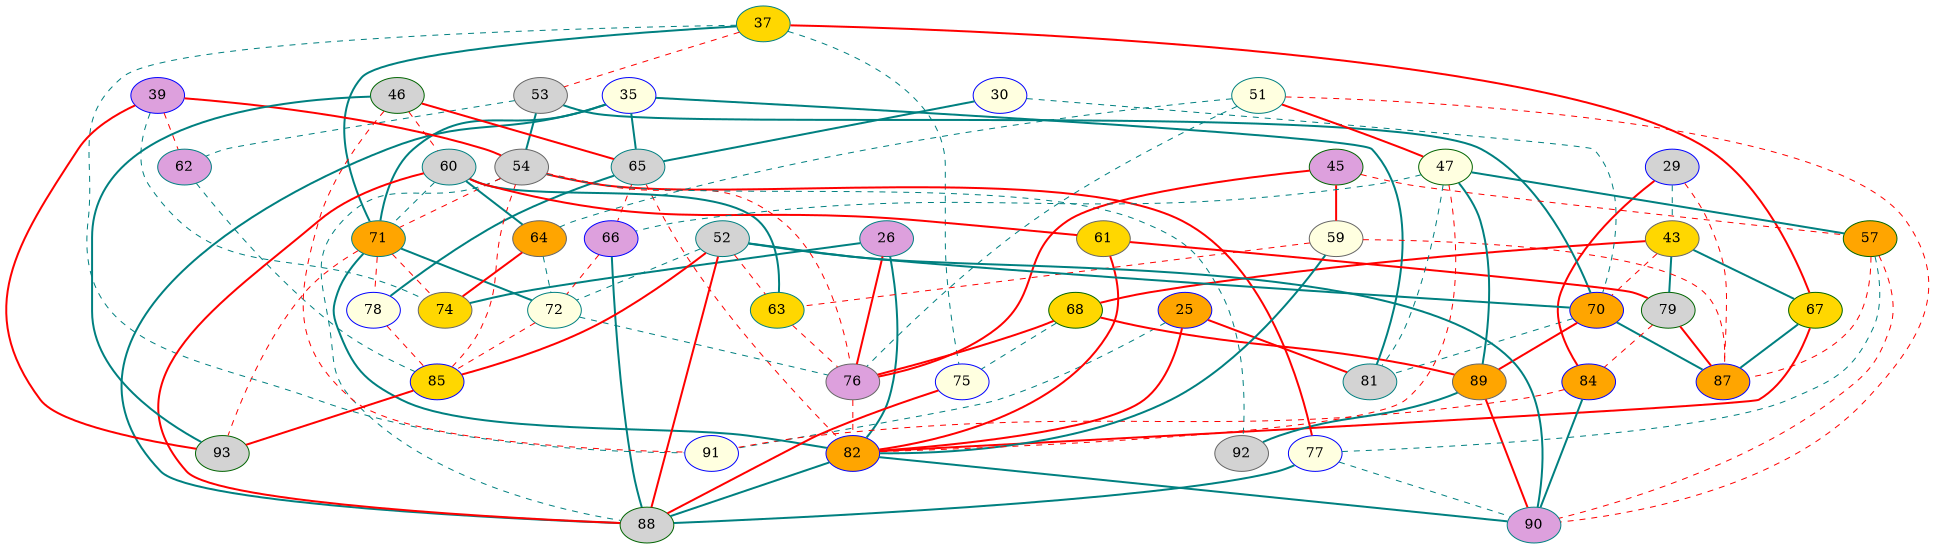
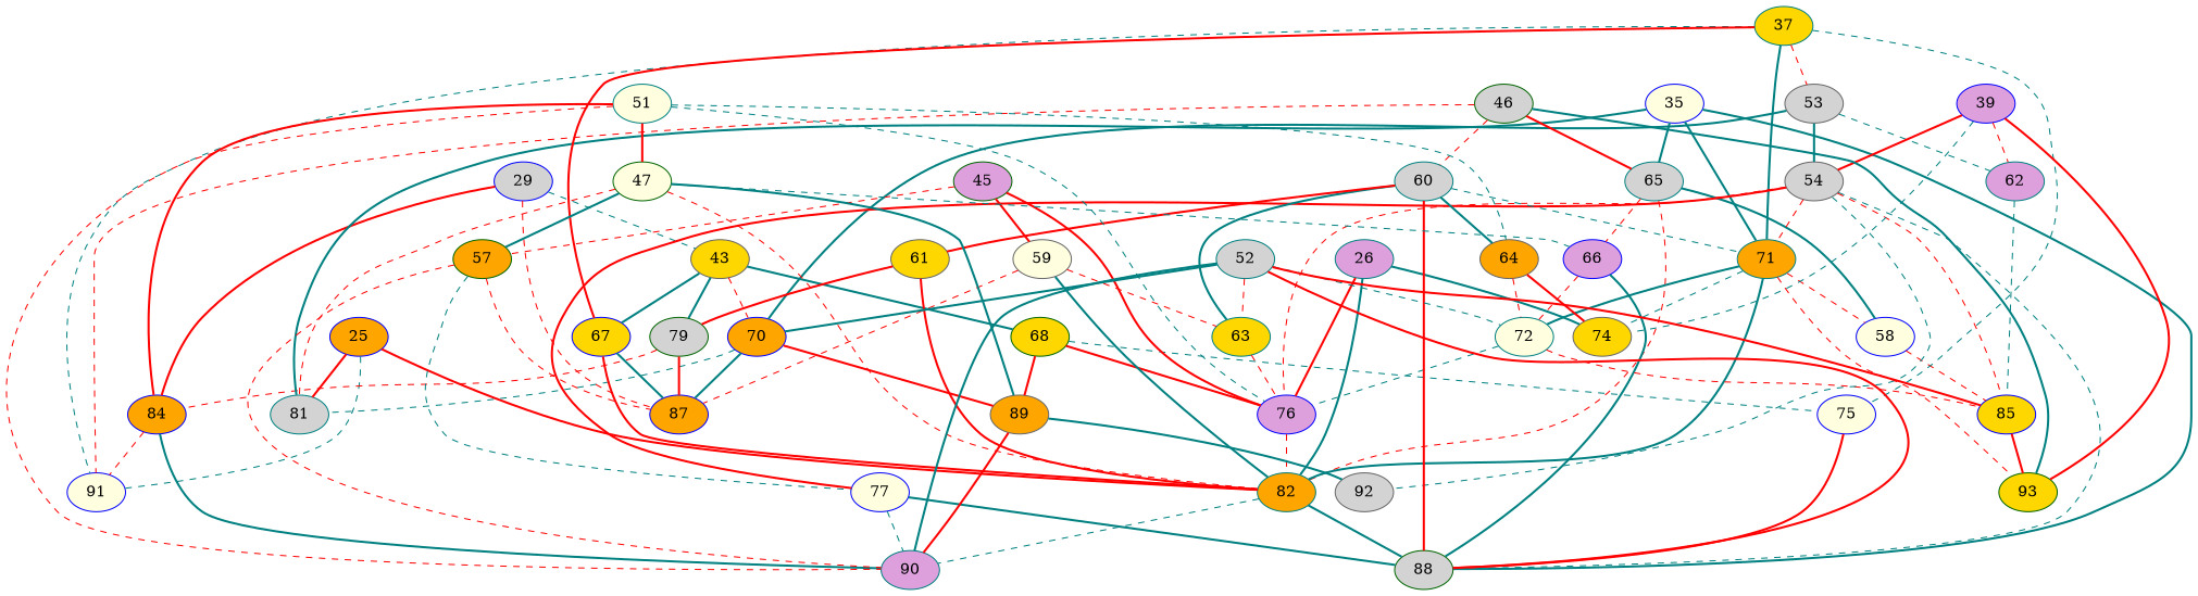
  graph {
    node [color=blue fillcolor=lightgrey style=filled]
    edge [color=red style=bold]
    81 [color=teal super="+13"]
    25 [fillcolor=orange]
-   82 [fillcolor=orange super="+23+73+80"]
+   82 [color=teal fillcolor=orange super="+23+73+80"]
    91 [fillcolor=lightyellow]
    88 [color=darkgreen super="+21+58"]
    90 [color=teal fillcolor=plum super="+15+83"]
    26 [color=teal fillcolor=plum]
    74 [color=gray40 fillcolor=gold]
-   76 [color=gray40 fillcolor=plum super="+31+49"]
+   76 [fillcolor=plum super="+31+49"]
    43 [color=gray40 fillcolor=gold super="+9"]
    70 [fillcolor=orange super="+38"]
-   67 [color=darkgreen fillcolor=gold]
+   67 [fillcolor=gold]
    68 [color=darkgreen fillcolor=gold]
    79 [color=darkgreen]
    29
    84 [fillcolor=orange super="+55"]
    87 [fillcolor=orange super="+5+7"]
    77 [fillcolor=lightyellow super="+48"]
    65 [color=teal super="+19+41"]
    66 [fillcolor=plum]
-   78 [fillcolor=lightyellow]
-   30 [fillcolor=lightyellow]
+   78 [fillcolor=lightyellow label=58]
    89 [color=gray40 fillcolor=orange super="+86"]
    35 [fillcolor=lightyellow]
    71 [color=teal fillcolor=orange super="+69"]
-   93 [color=darkgreen]
+   93 [color=darkgreen fillcolor=gold]
    72 [color=teal fillcolor=lightyellow super="+12+17"]
    37 [color=teal fillcolor=gold super="+6"]
    53 [color=gray40]
    75 [fillcolor=lightyellow]
    54 [color=gray40 super="+42+20"]
    62 [color=teal fillcolor=plum]
    85 [fillcolor=gold super="+56"]
    92 [color=gray40]
    39 [fillcolor=plum]
    57 [color=darkgreen fillcolor=orange super="+34"]
    45 [color=darkgreen fillcolor=plum]
    59 [color=gray40 fillcolor=lightyellow]
    63 [color=teal fillcolor=gold]
    60 [color=teal super="+40"]
    64 [color=gray40 fillcolor=orange]
    61 [color=gray40 fillcolor=gold]
    46 [color=darkgreen]
    47 [color=darkgreen fillcolor=lightyellow super="+27"]
    51 [color=teal fillcolor=lightyellow super="+8"]
    52 [color=teal super="+50"]
    25 -- 81 [weight=2]
    25 -- 82
    25 -- 91 [color=teal style=dashed]
    82 -- 88 [color=teal weight=2]
-   82 -- 90 [color=teal]
+   82 -- 90 [color=teal style=dashed]
    26 -- 82 [color=teal]
    26 -- 74 [color=teal]
    26 -- 76 [weight=2]
    76 -- 82 [style=dashed weight=2]
    43 -- 70 [style=dashed weight=2]
    43 -- 67 [color=teal]
-   43 -- 68
+   43 -- 68 [color=teal]
    43 -- 79 [color=teal]
    70 -- 81 [color=teal style=dashed]
    70 -- 87 [color=teal weight=2]
    70 -- 89
    67 -- 82
    67 -- 87 [color=teal]
    68 -- 76
    68 -- 89
    68 -- 75 [color=teal style=dashed]
    79 -- 84 [style=dashed]
    79 -- 87
    29 -- 43 [color=teal style=dashed]
    29 -- 84
    29 -- 87 [style=dashed]
    84 -- 91 [style=dashed]
    84 -- 90 [color=teal]
    77 -- 88 [color=teal weight=2]
    77 -- 90 [color=teal style=dashed]
    65 -- 82 [style=dashed weight=2]
    65 -- 66 [style=dashed]
    65 -- 78 [color=teal weight=2]
    66 -- 88 [color=teal]
    66 -- 72 [style=dashed]
    78 -- 85 [style=dashed]
-   30 -- 70 [color=teal style=dashed]
-   30 -- 65 [color=teal weight=3]
    89 -- 90
    89 -- 92 [color=teal weight=2]
    35 -- 81 [color=teal]
    35 -- 88 [color=teal]
    35 -- 65 [color=teal]
    35 -- 71 [color=teal]
    71 -- 82 [color=teal weight=3]
-   71 -- 74 [style=dashed]
+   71 -- 74 [color=teal style=dashed]
    71 -- 78 [style=dashed]
    71 -- 93 [style=dashed]
    71 -- 72 [color=teal weight=2]
    72 -- 76 [color=teal style=dashed]
    72 -- 85 [style=dashed]
    37 -- 91 [color=teal style=dashed]
    37 -- 67
    37 -- 71 [color=teal]
    37 -- 53 [style=dashed]
    37 -- 75 [color=teal style=dashed weight=2]
    53 -- 70 [color=teal]
    53 -- 54 [color=teal]
    53 -- 62 [color=teal style=dashed]
    75 -- 88
    54 -- 88 [color=teal style=dashed]
    54 -- 76 [style=dashed]
    54 -- 77
    54 -- 71 [style=dashed]
    54 -- 85 [style=dashed weight=2]
    54 -- 92 [color=teal style=dashed weight=2]
    62 -- 85 [color=teal style=dashed weight=2]
    85 -- 93
    39 -- 74 [color=teal style=dashed]
    39 -- 93
    39 -- 54
    39 -- 62 [style=dashed]
    57 -- 90 [style=dashed]
    57 -- 87 [style=dashed]
    57 -- 77 [color=teal style=dashed]
    45 -- 76
    45 -- 57 [style=dashed weight=2]
    45 -- 59
    59 -- 82 [color=teal]
    59 -- 87 [style=dashed]
    59 -- 63 [style=dashed]
    63 -- 76 [style=dashed]
    60 -- 88 [weight=2]
    60 -- 71 [color=teal style=dashed]
    60 -- 63 [color=teal]
    60 -- 64 [color=teal]
    60 -- 61 [weight=2]
    64 -- 74
-   64 -- 72 [color=teal style=dashed]
+   64 -- 72 [style=dashed]
    61 -- 82
    61 -- 79
    46 -- 91 [style=dashed]
    46 -- 65
    46 -- 93 [color=teal]
    46 -- 60 [style=dashed]
-   47 -- 81 [color=teal style=dashed weight=2]
+   47 -- 81 [style=dashed weight=2]
    47 -- 82 [style=dashed]
    47 -- 66 [color=teal style=dashed]
    47 -- 89 [color=teal]
    47 -- 57 [color=teal]
    51 -- 90 [style=dashed]
    51 -- 76 [color=teal style=dashed]
+   51 -- 84 [weight=2]
    51 -- 64 [color=teal style=dashed]
    51 -- 47
    52 -- 88
    52 -- 90 [color=teal weight=2]
    52 -- 70 [color=teal]
    52 -- 72 [color=teal style=dashed weight=2]
    52 -- 85
    52 -- 63 [style=dashed]
  }
